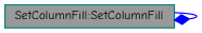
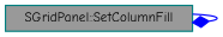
  digraph {
    rankdir=TB
    fontname="Comic Neue"
-   n1 [color=teal fillcolor=grey60 fontcolor=black fontname="Comic Neue" fontsize=10 height=0.2 label="SetColumnFill::SetColumnFill" shape=box style=filled width=0.4]
+   n1 [color=teal fillcolor=grey60 fontcolor=black fontname="Comic Neue" fontsize=10 height=0.2 label="SGridPanel::SetColumnFill" shape=box style=filled width=0.4]
    n1 -> n1 [color=blue fontname="Comic Neue" fontsize=10 labelfontname=Helvetica labelfontsize=10 style=solid arrowhead=diamond]
  }
